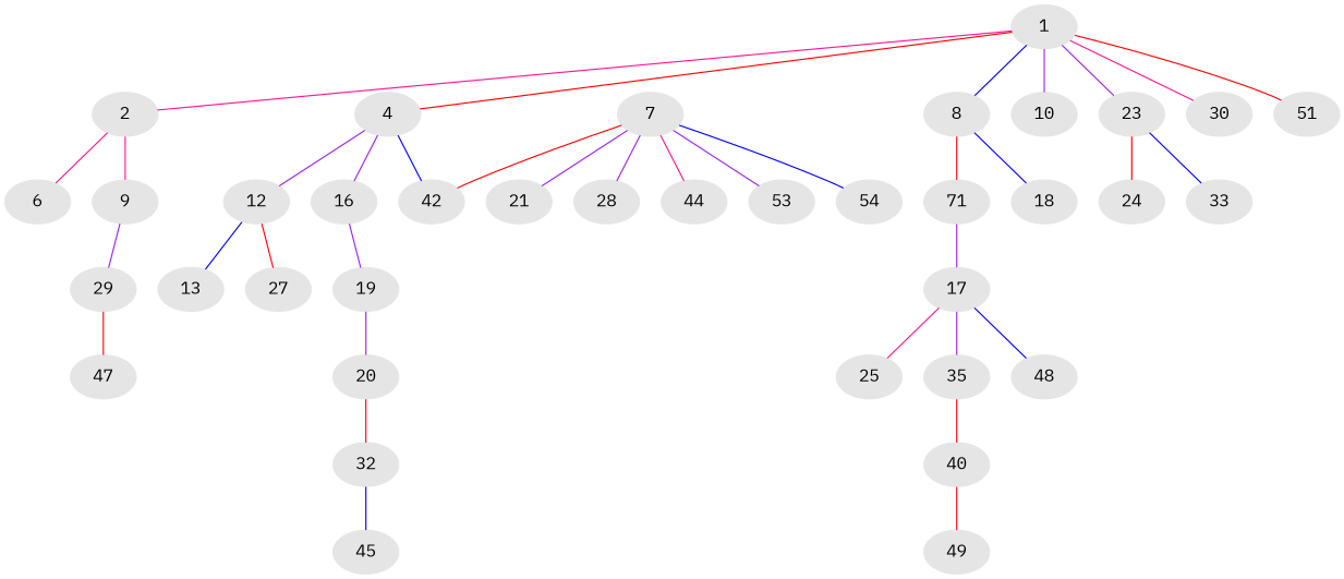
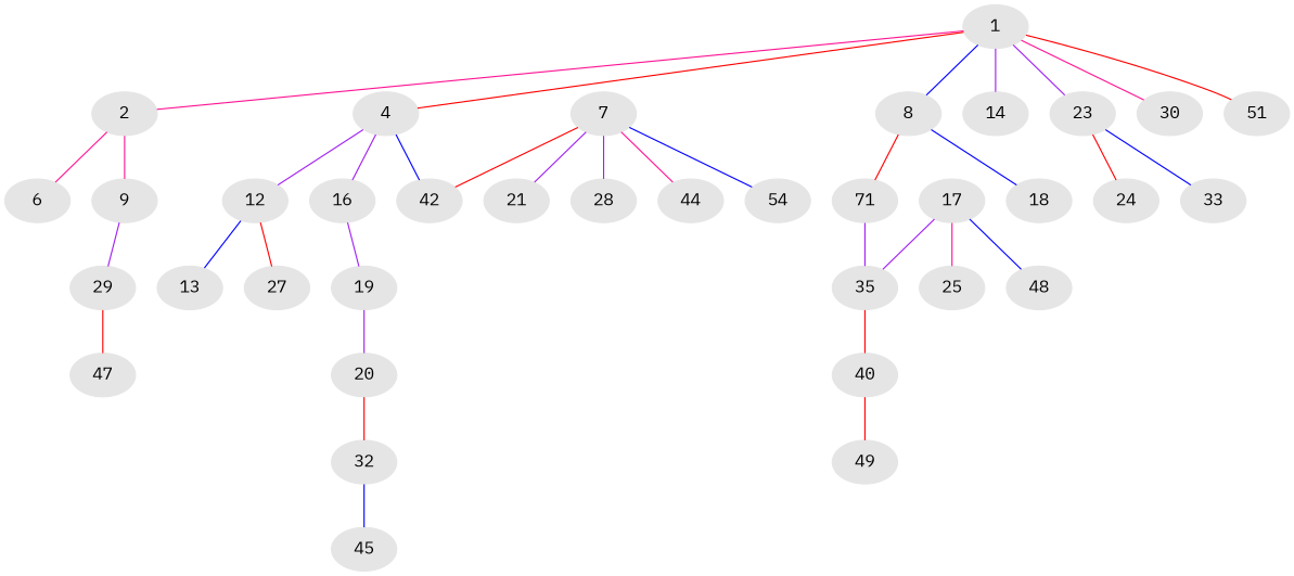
  graph {
    fontname="IBM Plex Mono"
    node [color=gray90 fontname="IBM Plex Mono" style=filled]
    edge [color=purple fontname="IBM Plex Mono"]
    1 [super="+3"]
    2 [super="+5"]
    4 [super="+15"]
    8 [super="+43"]
-   10
+   10 [label=14]
    23
    30
    51
    6
    9 [super="+34"]
    12 [super="+26"]
    16
    42
    n14 [label=71 super="+36"]
    n15 [label=18]
    24
    33
    29
    7 [super="+39"]
    21
    28
    44
-   53
    54
    13 [super="+31"]
    27 [super="+38"]
    19 [super="+41"]
    17 [super="+18"]
    47 [super="+52"]
    25 [super="+37"]
    35
    48
    20 [super="+22"]
    32
    40 [super="+50"]
    45 [super="+46"]
    49
    1 -- 2 [color=deeppink]
    1 -- 4 [color=red]
    1 -- 8 [color=blue]
    1 -- 10
    1 -- 23
    1 -- 30 [color=deeppink]
    1 -- 51 [color=red]
    2 -- 6 [color=deeppink]
    2 -- 9 [color=deeppink]
    4 -- 12
    4 -- 16
    4 -- 42 [color=blue]
    8 -- n14 [color=red]
    8 -- n15 [color=blue]
    23 -- 24 [color=red]
    23 -- 33 [color=blue]
    9 -- 29
    12 -- 13 [color=blue]
    12 -- 27 [color=red]
    16 -- 19
-   n14 -- 17
+   n14 -- 35
    29 -- 47 [color=red]
    7 -- 42 [color=red]
    7 -- 21
    7 -- 28
    7 -- 44 [color=deeppink]
-   7 -- 53
    7 -- 54 [color=blue]
    19 -- 20
    17 -- 25 [color=deeppink]
    17 -- 35
    17 -- 48 [color=blue]
    35 -- 40 [color=red]
    20 -- 32 [color=red]
    32 -- 45 [color=blue]
    40 -- 49 [color=red]
  }
